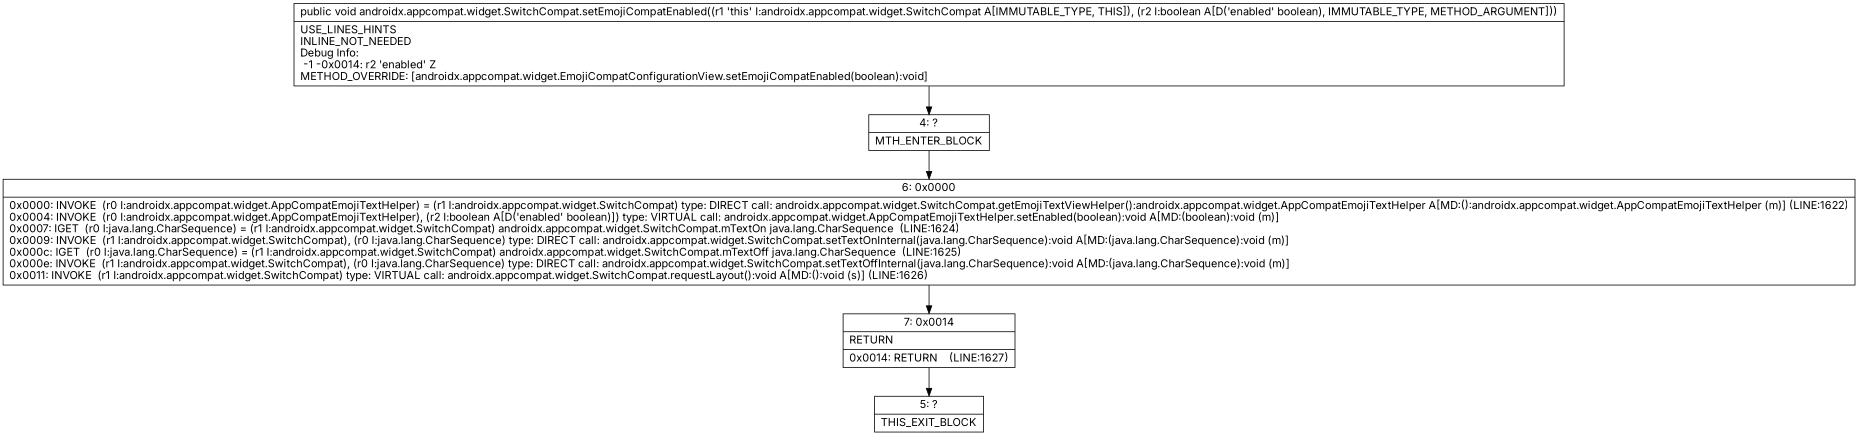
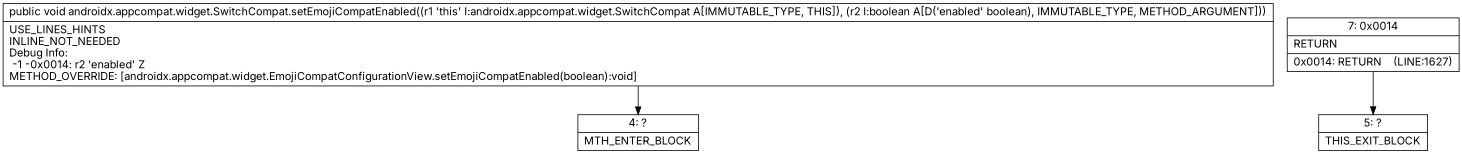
  digraph {
    fontname=Inter
    node [fontname=Inter shape=record]
    edge [fontname=Inter]
    n1 [label="{4\:\ ?|MTH_ENTER_BLOCK\l}"]
-   n2 [label="{6\:\ 0x0000|0x0000: INVOKE  (r0 I:androidx.appcompat.widget.AppCompatEmojiTextHelper) = (r1 I:androidx.appcompat.widget.SwitchCompat) type: DIRECT call: androidx.appcompat.widget.SwitchCompat.getEmojiTextViewHelper():androidx.appcompat.widget.AppCompatEmojiTextHelper A[MD:():androidx.appcompat.widget.AppCompatEmojiTextHelper (m)] (LINE:1622)\l0x0004: INVOKE  (r0 I:androidx.appcompat.widget.AppCompatEmojiTextHelper), (r2 I:boolean A[D('enabled' boolean)]) type: VIRTUAL call: androidx.appcompat.widget.AppCompatEmojiTextHelper.setEnabled(boolean):void A[MD:(boolean):void (m)]\l0x0007: IGET  (r0 I:java.lang.CharSequence) = (r1 I:androidx.appcompat.widget.SwitchCompat) androidx.appcompat.widget.SwitchCompat.mTextOn java.lang.CharSequence  (LINE:1624)\l0x0009: INVOKE  (r1 I:androidx.appcompat.widget.SwitchCompat), (r0 I:java.lang.CharSequence) type: DIRECT call: androidx.appcompat.widget.SwitchCompat.setTextOnInternal(java.lang.CharSequence):void A[MD:(java.lang.CharSequence):void (m)]\l0x000c: IGET  (r0 I:java.lang.CharSequence) = (r1 I:androidx.appcompat.widget.SwitchCompat) androidx.appcompat.widget.SwitchCompat.mTextOff java.lang.CharSequence  (LINE:1625)\l0x000e: INVOKE  (r1 I:androidx.appcompat.widget.SwitchCompat), (r0 I:java.lang.CharSequence) type: DIRECT call: androidx.appcompat.widget.SwitchCompat.setTextOffInternal(java.lang.CharSequence):void A[MD:(java.lang.CharSequence):void (m)]\l0x0011: INVOKE  (r1 I:androidx.appcompat.widget.SwitchCompat) type: VIRTUAL call: androidx.appcompat.widget.SwitchCompat.requestLayout():void A[MD:():void (s)] (LINE:1626)\l}"]
    n3 [label="{7\:\ 0x0014|RETURN\l|0x0014: RETURN    (LINE:1627)\l}"]
    n4 [label="{5\:\ ?|THIS_EXIT_BLOCK\l}"]
    n5 [label="{public void androidx.appcompat.widget.SwitchCompat.setEmojiCompatEnabled((r1 'this' I:androidx.appcompat.widget.SwitchCompat A[IMMUTABLE_TYPE, THIS]), (r2 I:boolean A[D('enabled' boolean), IMMUTABLE_TYPE, METHOD_ARGUMENT]))  | USE_LINES_HINTS\lINLINE_NOT_NEEDED\lDebug Info:\l  \-1 \-0x0014: r2 'enabled' Z\lMETHOD_OVERRIDE: [androidx.appcompat.widget.EmojiCompatConfigurationView.setEmojiCompatEnabled(boolean):void]\l}"]
-   n1 -> n2
-   n2 -> n3
    n3 -> n4
    n5 -> n1
  }
